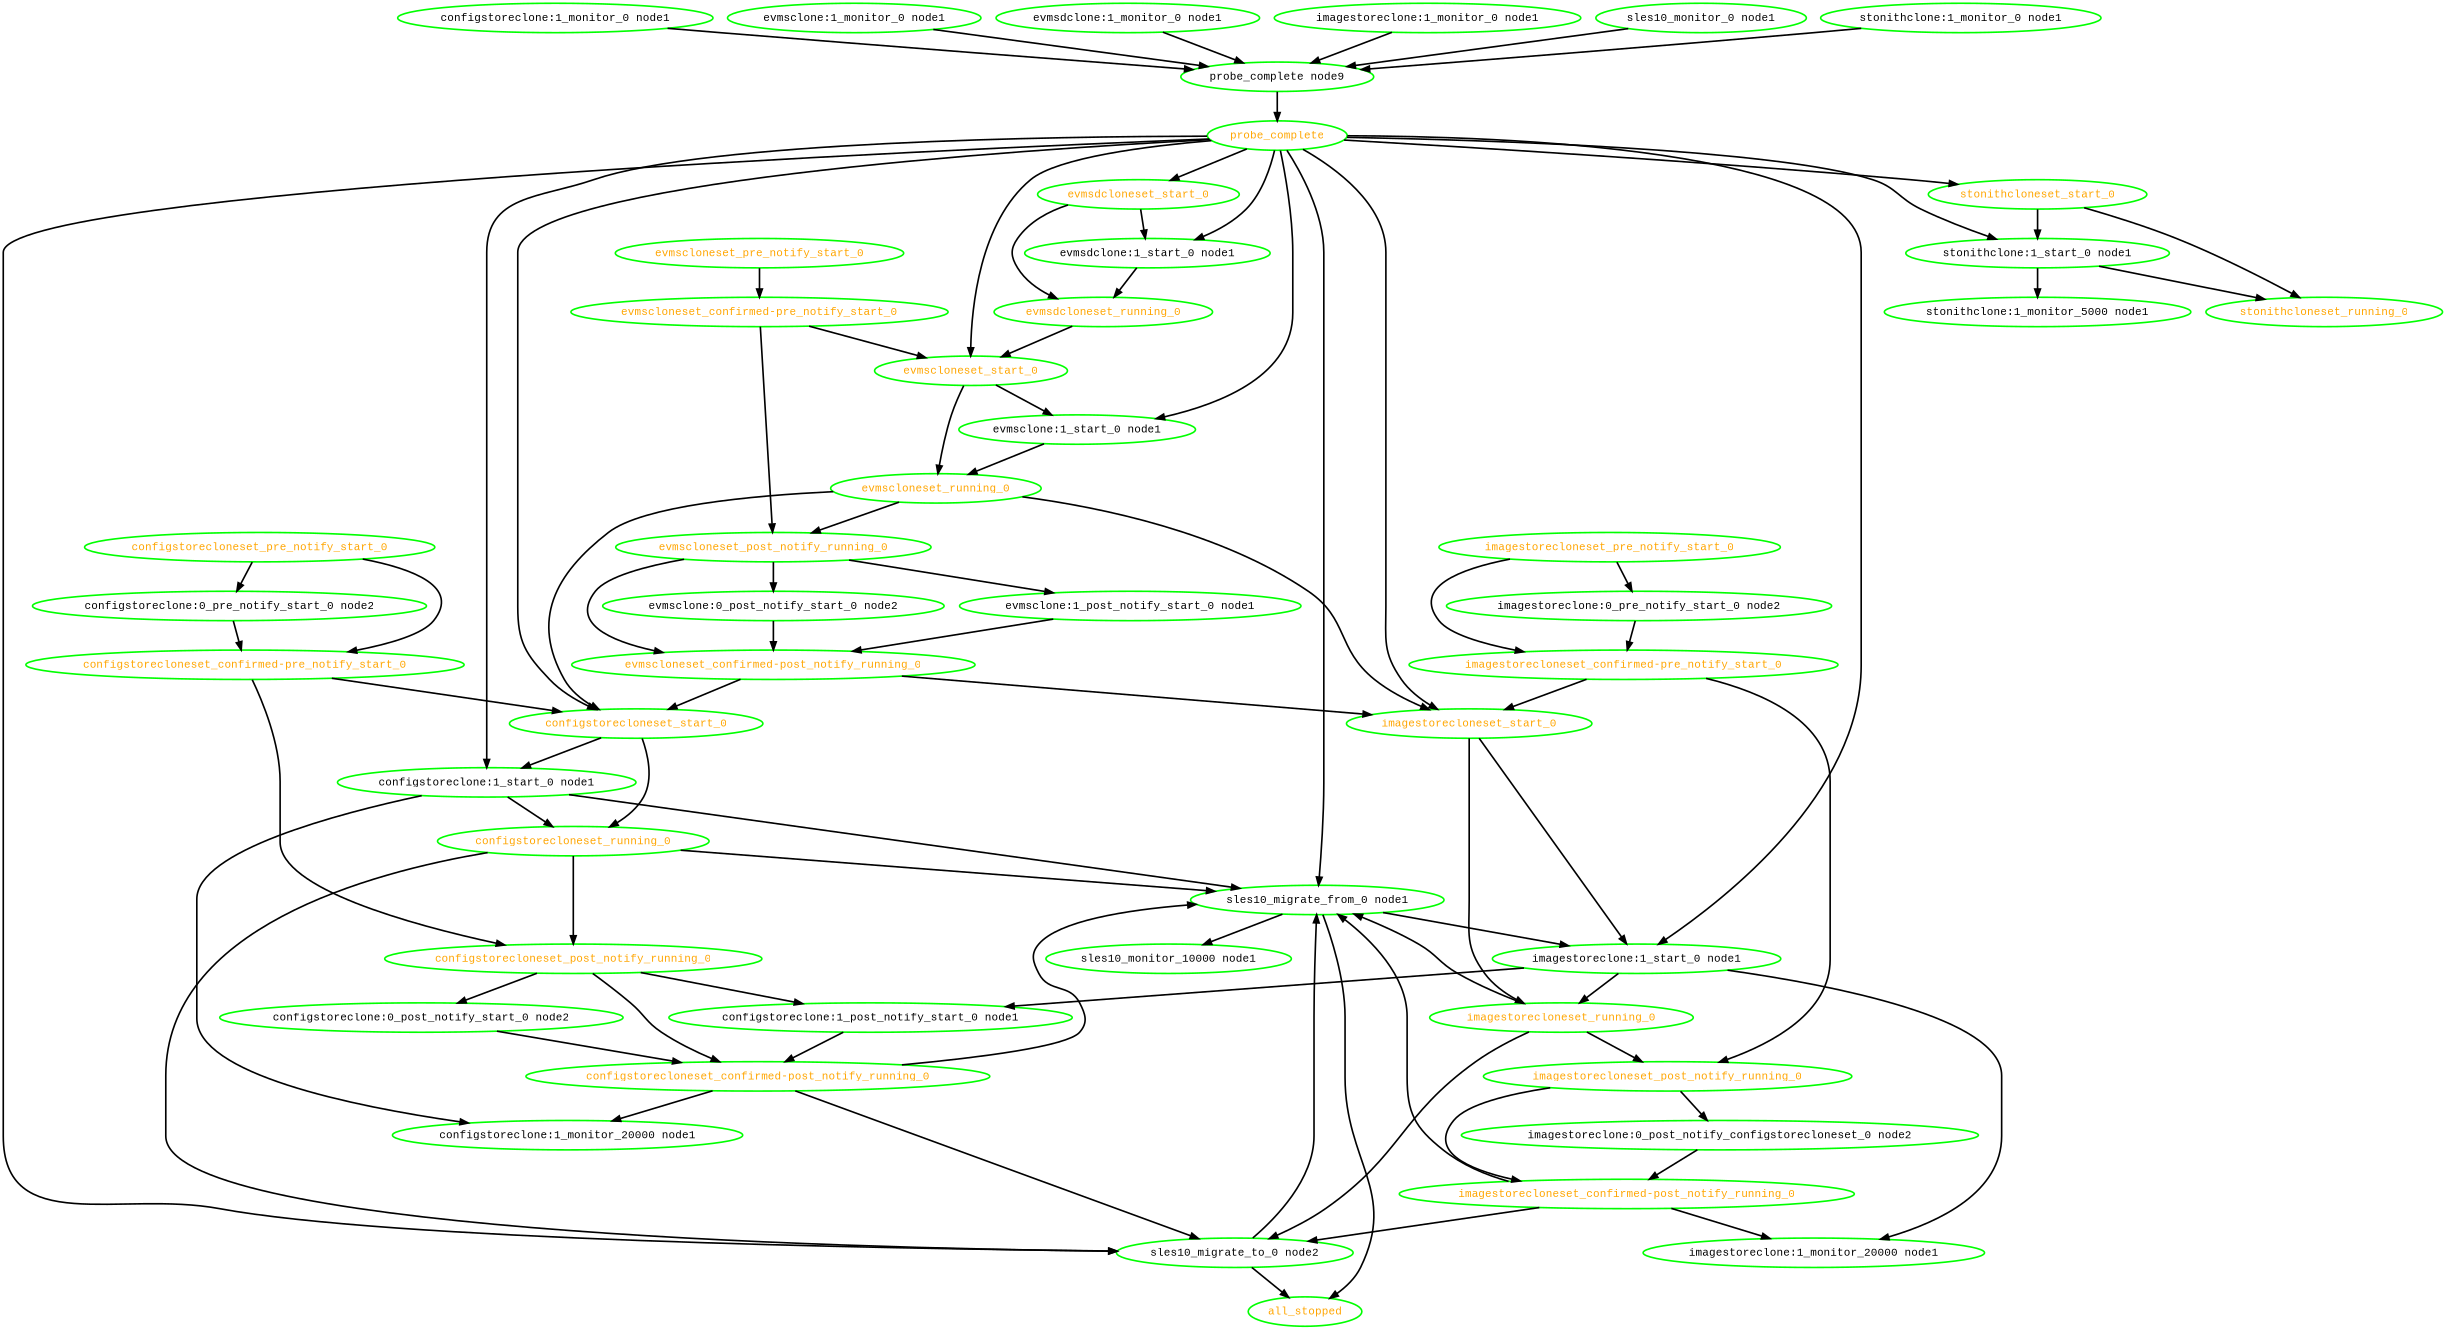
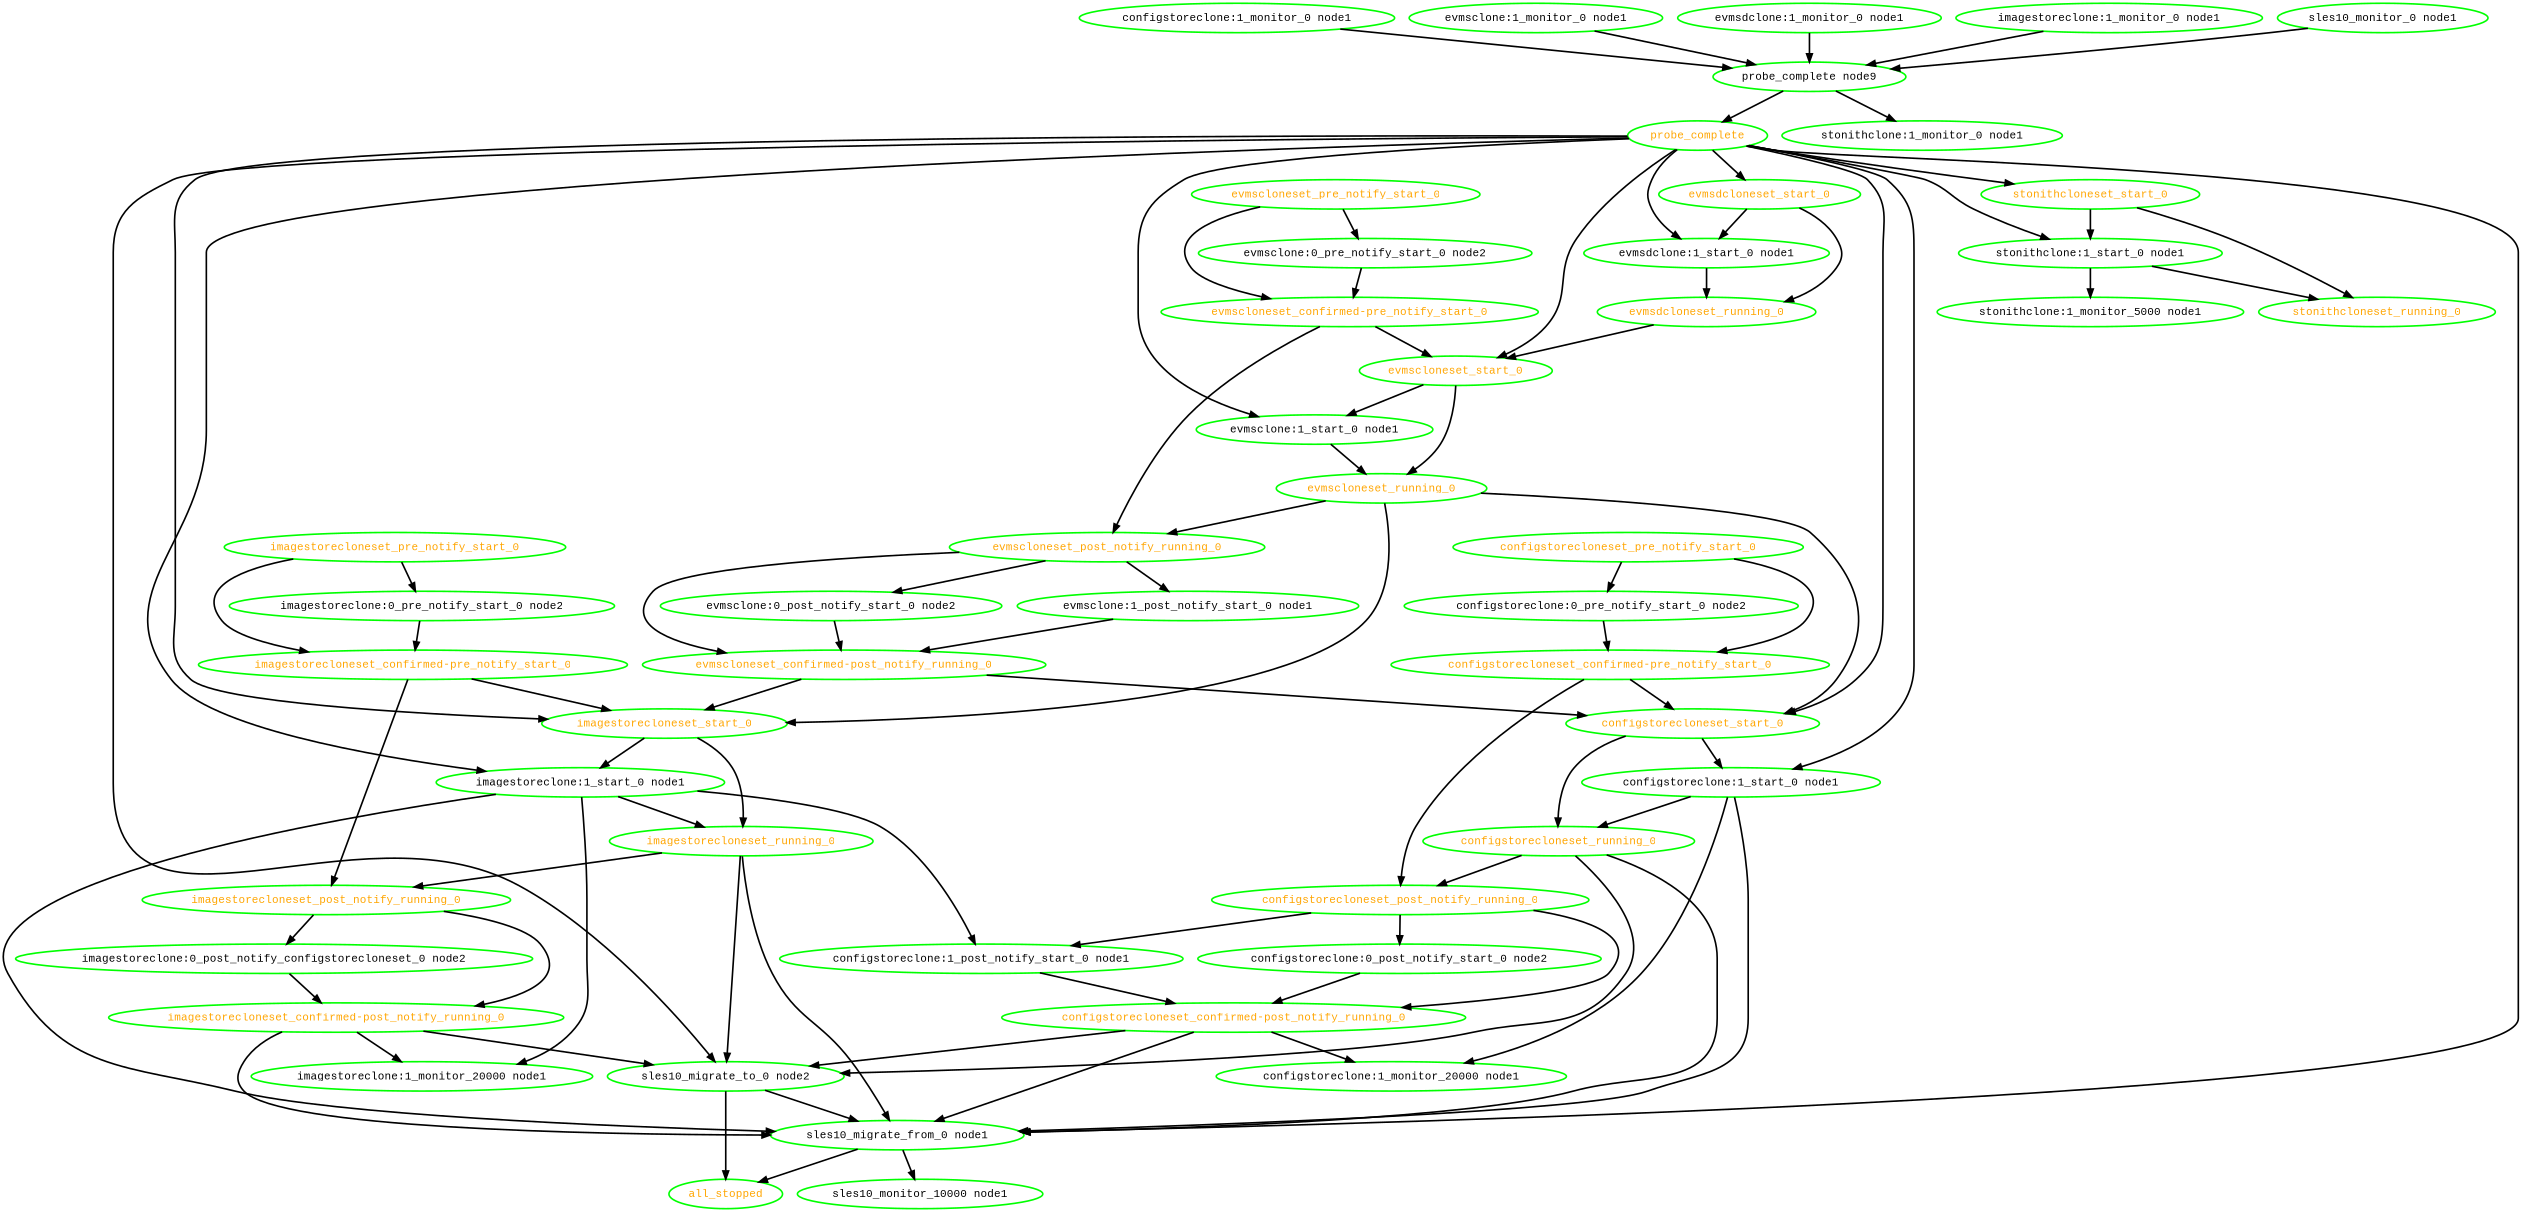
  digraph {
    fontname="Liberation Mono"
    node [color=green fontcolor=black fontname="Liberation Mono" style=bold]
    edge [fontname="Liberation Mono" style=bold]
    all_stopped [fontcolor=orange]
    "configstorecloneset_confirmed-post_notify_running_0" [fontcolor=orange]
    "configstoreclone:0_post_notify_start_0 node2"
    "configstoreclone:1_monitor_20000 node1"
    "sles10_migrate_from_0 node1"
    "sles10_migrate_to_0 node2"
    "sles10_monitor_10000 node1"
    "configstorecloneset_confirmed-pre_notify_start_0" [fontcolor=orange]
    "configstoreclone:0_pre_notify_start_0 node2"
    configstorecloneset_post_notify_running_0 [fontcolor=orange]
    configstorecloneset_start_0 [fontcolor=orange]
    "configstoreclone:1_post_notify_start_0 node1"
    "configstoreclone:1_start_0 node1"
    configstorecloneset_running_0 [fontcolor=orange]
    n15 [label="probe_complete node9"]
    "configstoreclone:1_monitor_0 node1"
    probe_complete [fontcolor=orange]
    imagestorecloneset_start_0 [fontcolor=orange]
    evmscloneset_start_0 [fontcolor=orange]
    "evmsclone:1_start_0 node1"
    "imagestoreclone:1_start_0 node1"
    "evmsdclone:1_start_0 node1"
    evmsdcloneset_start_0 [fontcolor=orange]
    "stonithclone:1_start_0 node1"
    stonithcloneset_start_0 [fontcolor=orange]
    configstorecloneset_pre_notify_start_0 [fontcolor=orange]
    "evmscloneset_confirmed-post_notify_running_0" [fontcolor=orange]
    "evmsclone:0_post_notify_start_0 node2"
    imagestorecloneset_running_0 [fontcolor=orange]
    "evmscloneset_confirmed-pre_notify_start_0" [fontcolor=orange]
+   "evmsclone:0_pre_notify_start_0 node2"
    evmscloneset_post_notify_running_0 [fontcolor=orange]
    "evmsclone:1_post_notify_start_0 node1"
    evmscloneset_running_0 [fontcolor=orange]
    "evmsclone:1_monitor_0 node1"
    "imagestoreclone:1_monitor_20000 node1"
    imagestorecloneset_post_notify_running_0 [fontcolor=orange]
    evmscloneset_pre_notify_start_0 [fontcolor=orange]
    "evmsdclone:1_monitor_0 node1"
    evmsdcloneset_running_0 [fontcolor=orange]
    n41 [label="imagestoreclone:0_post_notify_configstorecloneset_0 node2"]
    "imagestorecloneset_confirmed-post_notify_running_0" [fontcolor=orange]
    "imagestorecloneset_confirmed-pre_notify_start_0" [fontcolor=orange]
    "imagestoreclone:0_pre_notify_start_0 node2"
    "imagestoreclone:1_monitor_0 node1"
    imagestorecloneset_pre_notify_start_0 [fontcolor=orange]
    "stonithclone:1_monitor_5000 node1"
    stonithcloneset_running_0 [fontcolor=orange]
    "sles10_monitor_0 node1"
    "stonithclone:1_monitor_0 node1"
    "configstorecloneset_confirmed-post_notify_running_0" -> "configstoreclone:1_monitor_20000 node1"
    "configstorecloneset_confirmed-post_notify_running_0" -> "sles10_migrate_from_0 node1"
    "configstorecloneset_confirmed-post_notify_running_0" -> "sles10_migrate_to_0 node2"
    "configstoreclone:0_post_notify_start_0 node2" -> "configstorecloneset_confirmed-post_notify_running_0"
    "sles10_migrate_from_0 node1" -> all_stopped
    "sles10_migrate_from_0 node1" -> "sles10_monitor_10000 node1"
    "sles10_migrate_to_0 node2" -> all_stopped
    "sles10_migrate_to_0 node2" -> "sles10_migrate_from_0 node1"
    "configstorecloneset_confirmed-pre_notify_start_0" -> configstorecloneset_post_notify_running_0
    "configstorecloneset_confirmed-pre_notify_start_0" -> configstorecloneset_start_0
    "configstoreclone:0_pre_notify_start_0 node2" -> "configstorecloneset_confirmed-pre_notify_start_0"
    configstorecloneset_post_notify_running_0 -> "configstorecloneset_confirmed-post_notify_running_0"
    configstorecloneset_post_notify_running_0 -> "configstoreclone:0_post_notify_start_0 node2"
    configstorecloneset_post_notify_running_0 -> "configstoreclone:1_post_notify_start_0 node1"
    configstorecloneset_start_0 -> "configstoreclone:1_start_0 node1"
    configstorecloneset_start_0 -> configstorecloneset_running_0
    "configstoreclone:1_post_notify_start_0 node1" -> "configstorecloneset_confirmed-post_notify_running_0"
    "configstoreclone:1_start_0 node1" -> "configstoreclone:1_monitor_20000 node1"
    "configstoreclone:1_start_0 node1" -> "sles10_migrate_from_0 node1"
    "configstoreclone:1_start_0 node1" -> configstorecloneset_running_0
    configstorecloneset_running_0 -> "sles10_migrate_from_0 node1"
    configstorecloneset_running_0 -> "sles10_migrate_to_0 node2"
    configstorecloneset_running_0 -> configstorecloneset_post_notify_running_0
    n15 -> probe_complete
    "configstoreclone:1_monitor_0 node1" -> n15
    probe_complete -> "sles10_migrate_from_0 node1"
    probe_complete -> "sles10_migrate_to_0 node2"
    probe_complete -> configstorecloneset_start_0
    probe_complete -> "configstoreclone:1_start_0 node1"
    probe_complete -> imagestorecloneset_start_0
    probe_complete -> evmscloneset_start_0
    probe_complete -> "evmsclone:1_start_0 node1"
    probe_complete -> "imagestoreclone:1_start_0 node1"
    probe_complete -> "evmsdclone:1_start_0 node1"
    probe_complete -> evmsdcloneset_start_0
    probe_complete -> "stonithclone:1_start_0 node1"
    probe_complete -> stonithcloneset_start_0
    imagestorecloneset_start_0 -> "imagestoreclone:1_start_0 node1"
    imagestorecloneset_start_0 -> imagestorecloneset_running_0
    evmscloneset_start_0 -> "evmsclone:1_start_0 node1"
    evmscloneset_start_0 -> evmscloneset_running_0
    "evmsclone:1_start_0 node1" -> evmscloneset_running_0
-   "sles10_migrate_from_0 node1" -> "imagestoreclone:1_start_0 node1"
+   "imagestoreclone:1_start_0 node1" -> "sles10_migrate_from_0 node1"
    "imagestoreclone:1_start_0 node1" -> "configstoreclone:1_post_notify_start_0 node1"
    "imagestoreclone:1_start_0 node1" -> imagestorecloneset_running_0
    "imagestoreclone:1_start_0 node1" -> "imagestoreclone:1_monitor_20000 node1"
    "evmsdclone:1_start_0 node1" -> evmsdcloneset_running_0
    evmsdcloneset_start_0 -> "evmsdclone:1_start_0 node1"
    evmsdcloneset_start_0 -> evmsdcloneset_running_0
    "stonithclone:1_start_0 node1" -> "stonithclone:1_monitor_5000 node1"
    "stonithclone:1_start_0 node1" -> stonithcloneset_running_0
    stonithcloneset_start_0 -> "stonithclone:1_start_0 node1"
    stonithcloneset_start_0 -> stonithcloneset_running_0
    configstorecloneset_pre_notify_start_0 -> "configstorecloneset_confirmed-pre_notify_start_0"
    configstorecloneset_pre_notify_start_0 -> "configstoreclone:0_pre_notify_start_0 node2"
    "evmscloneset_confirmed-post_notify_running_0" -> configstorecloneset_start_0
    "evmscloneset_confirmed-post_notify_running_0" -> imagestorecloneset_start_0
    "evmsclone:0_post_notify_start_0 node2" -> "evmscloneset_confirmed-post_notify_running_0"
    imagestorecloneset_running_0 -> "sles10_migrate_from_0 node1"
    imagestorecloneset_running_0 -> "sles10_migrate_to_0 node2"
    imagestorecloneset_running_0 -> imagestorecloneset_post_notify_running_0
    "evmscloneset_confirmed-pre_notify_start_0" -> evmscloneset_start_0
    "evmscloneset_confirmed-pre_notify_start_0" -> evmscloneset_post_notify_running_0
+   "evmsclone:0_pre_notify_start_0 node2" -> "evmscloneset_confirmed-pre_notify_start_0"
    evmscloneset_post_notify_running_0 -> "evmscloneset_confirmed-post_notify_running_0"
    evmscloneset_post_notify_running_0 -> "evmsclone:0_post_notify_start_0 node2"
    evmscloneset_post_notify_running_0 -> "evmsclone:1_post_notify_start_0 node1"
    "evmsclone:1_post_notify_start_0 node1" -> "evmscloneset_confirmed-post_notify_running_0"
    evmscloneset_running_0 -> configstorecloneset_start_0
    evmscloneset_running_0 -> imagestorecloneset_start_0
    evmscloneset_running_0 -> evmscloneset_post_notify_running_0
    "evmsclone:1_monitor_0 node1" -> n15
    imagestorecloneset_post_notify_running_0 -> n41
    imagestorecloneset_post_notify_running_0 -> "imagestorecloneset_confirmed-post_notify_running_0"
    evmscloneset_pre_notify_start_0 -> "evmscloneset_confirmed-pre_notify_start_0"
+   evmscloneset_pre_notify_start_0 -> "evmsclone:0_pre_notify_start_0 node2"
    "evmsdclone:1_monitor_0 node1" -> n15
    evmsdcloneset_running_0 -> evmscloneset_start_0
    n41 -> "imagestorecloneset_confirmed-post_notify_running_0"
    "imagestorecloneset_confirmed-post_notify_running_0" -> "sles10_migrate_from_0 node1"
    "imagestorecloneset_confirmed-post_notify_running_0" -> "sles10_migrate_to_0 node2"
    "imagestorecloneset_confirmed-post_notify_running_0" -> "imagestoreclone:1_monitor_20000 node1"
    "imagestorecloneset_confirmed-pre_notify_start_0" -> imagestorecloneset_start_0
    "imagestorecloneset_confirmed-pre_notify_start_0" -> imagestorecloneset_post_notify_running_0
    "imagestoreclone:0_pre_notify_start_0 node2" -> "imagestorecloneset_confirmed-pre_notify_start_0"
    "imagestoreclone:1_monitor_0 node1" -> n15
    imagestorecloneset_pre_notify_start_0 -> "imagestorecloneset_confirmed-pre_notify_start_0"
    imagestorecloneset_pre_notify_start_0 -> "imagestoreclone:0_pre_notify_start_0 node2"
    "sles10_monitor_0 node1" -> n15
-   "stonithclone:1_monitor_0 node1" -> n15
+   n15 -> "stonithclone:1_monitor_0 node1"
  }
